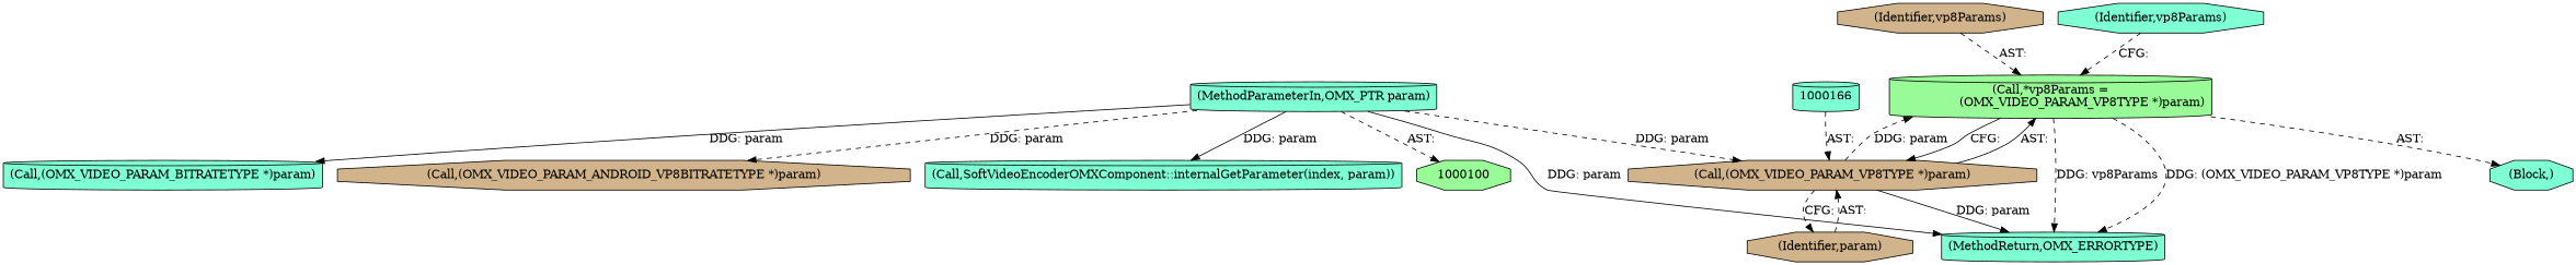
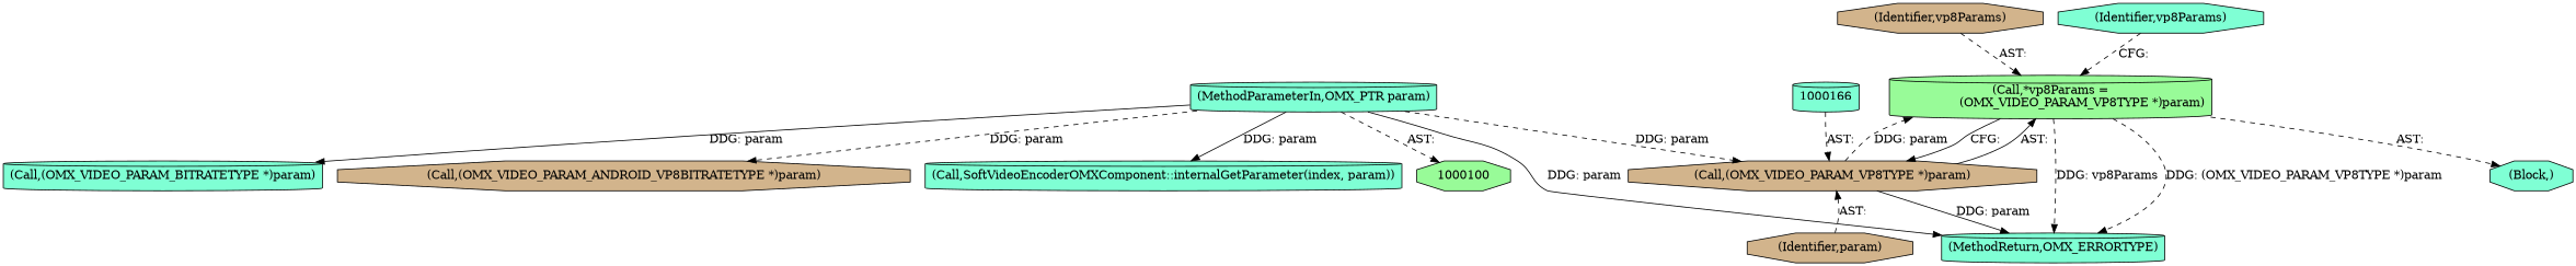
  digraph {
    node [fillcolor=aquamarine shape=octagon style=filled]
    edge [style=dashed]
    n1 [fillcolor=palegreen label="(Call,*vp8Params =\n                 (OMX_VIDEO_PARAM_VP8TYPE *)param)" shape=cylinder]
    n2 [fillcolor=tan label="(Call,(OMX_VIDEO_PARAM_VP8TYPE *)param)"]
    n3 [label="(MethodReturn,OMX_ERRORTYPE)" shape=cylinder]
    n4 [label="(Block,)"]
    n5 [fillcolor=tan label="(Identifier,param)"]
    n6 [label="(MethodParameterIn,OMX_PTR param)" shape=cylinder]
    n7 [label="(Call,(OMX_VIDEO_PARAM_BITRATETYPE *)param)" shape=cylinder]
    n8 [fillcolor=tan label="(Call,(OMX_VIDEO_PARAM_ANDROID_VP8BITRATETYPE *)param)"]
    n9 [label="(Call,SoftVideoEncoderOMXComponent::internalGetParameter(index, param))" shape=cylinder]
    1000100 [fillcolor=palegreen]
    n11 [fillcolor=tan label="(Identifier,vp8Params)"]
    n12 [label="(Identifier,vp8Params)"]
    1000166 [shape=cylinder]
    n1 -> n2 [label="CFG: " style=solid]
    n1 -> n3 [label="DDG: vp8Params"]
    n1 -> n3 [label="DDG: (OMX_VIDEO_PARAM_VP8TYPE *)param"]
    n1 -> n4 [label="AST: "]
    n2 -> n1 [label="AST: " style=solid]
    n2 -> n1 [label="DDG: param"]
    n2 -> n3 [label="DDG: param" style=solid]
-   n2 -> n5 [label="CFG: "]
    n5 -> n2 [label="AST: "]
    n6 -> n2 [label="DDG: param"]
    n6 -> n3 [label="DDG: param" style=solid]
    n6 -> n7 [label="DDG: param" style=solid]
    n6 -> n8 [label="DDG: param"]
    n6 -> n9 [label="DDG: param" style=solid]
    n6 -> 1000100 [label="AST: "]
    n11 -> n1 [label="AST: "]
    n12 -> n1 [label="CFG: "]
    1000166 -> n2 [label="AST: "]
  }
